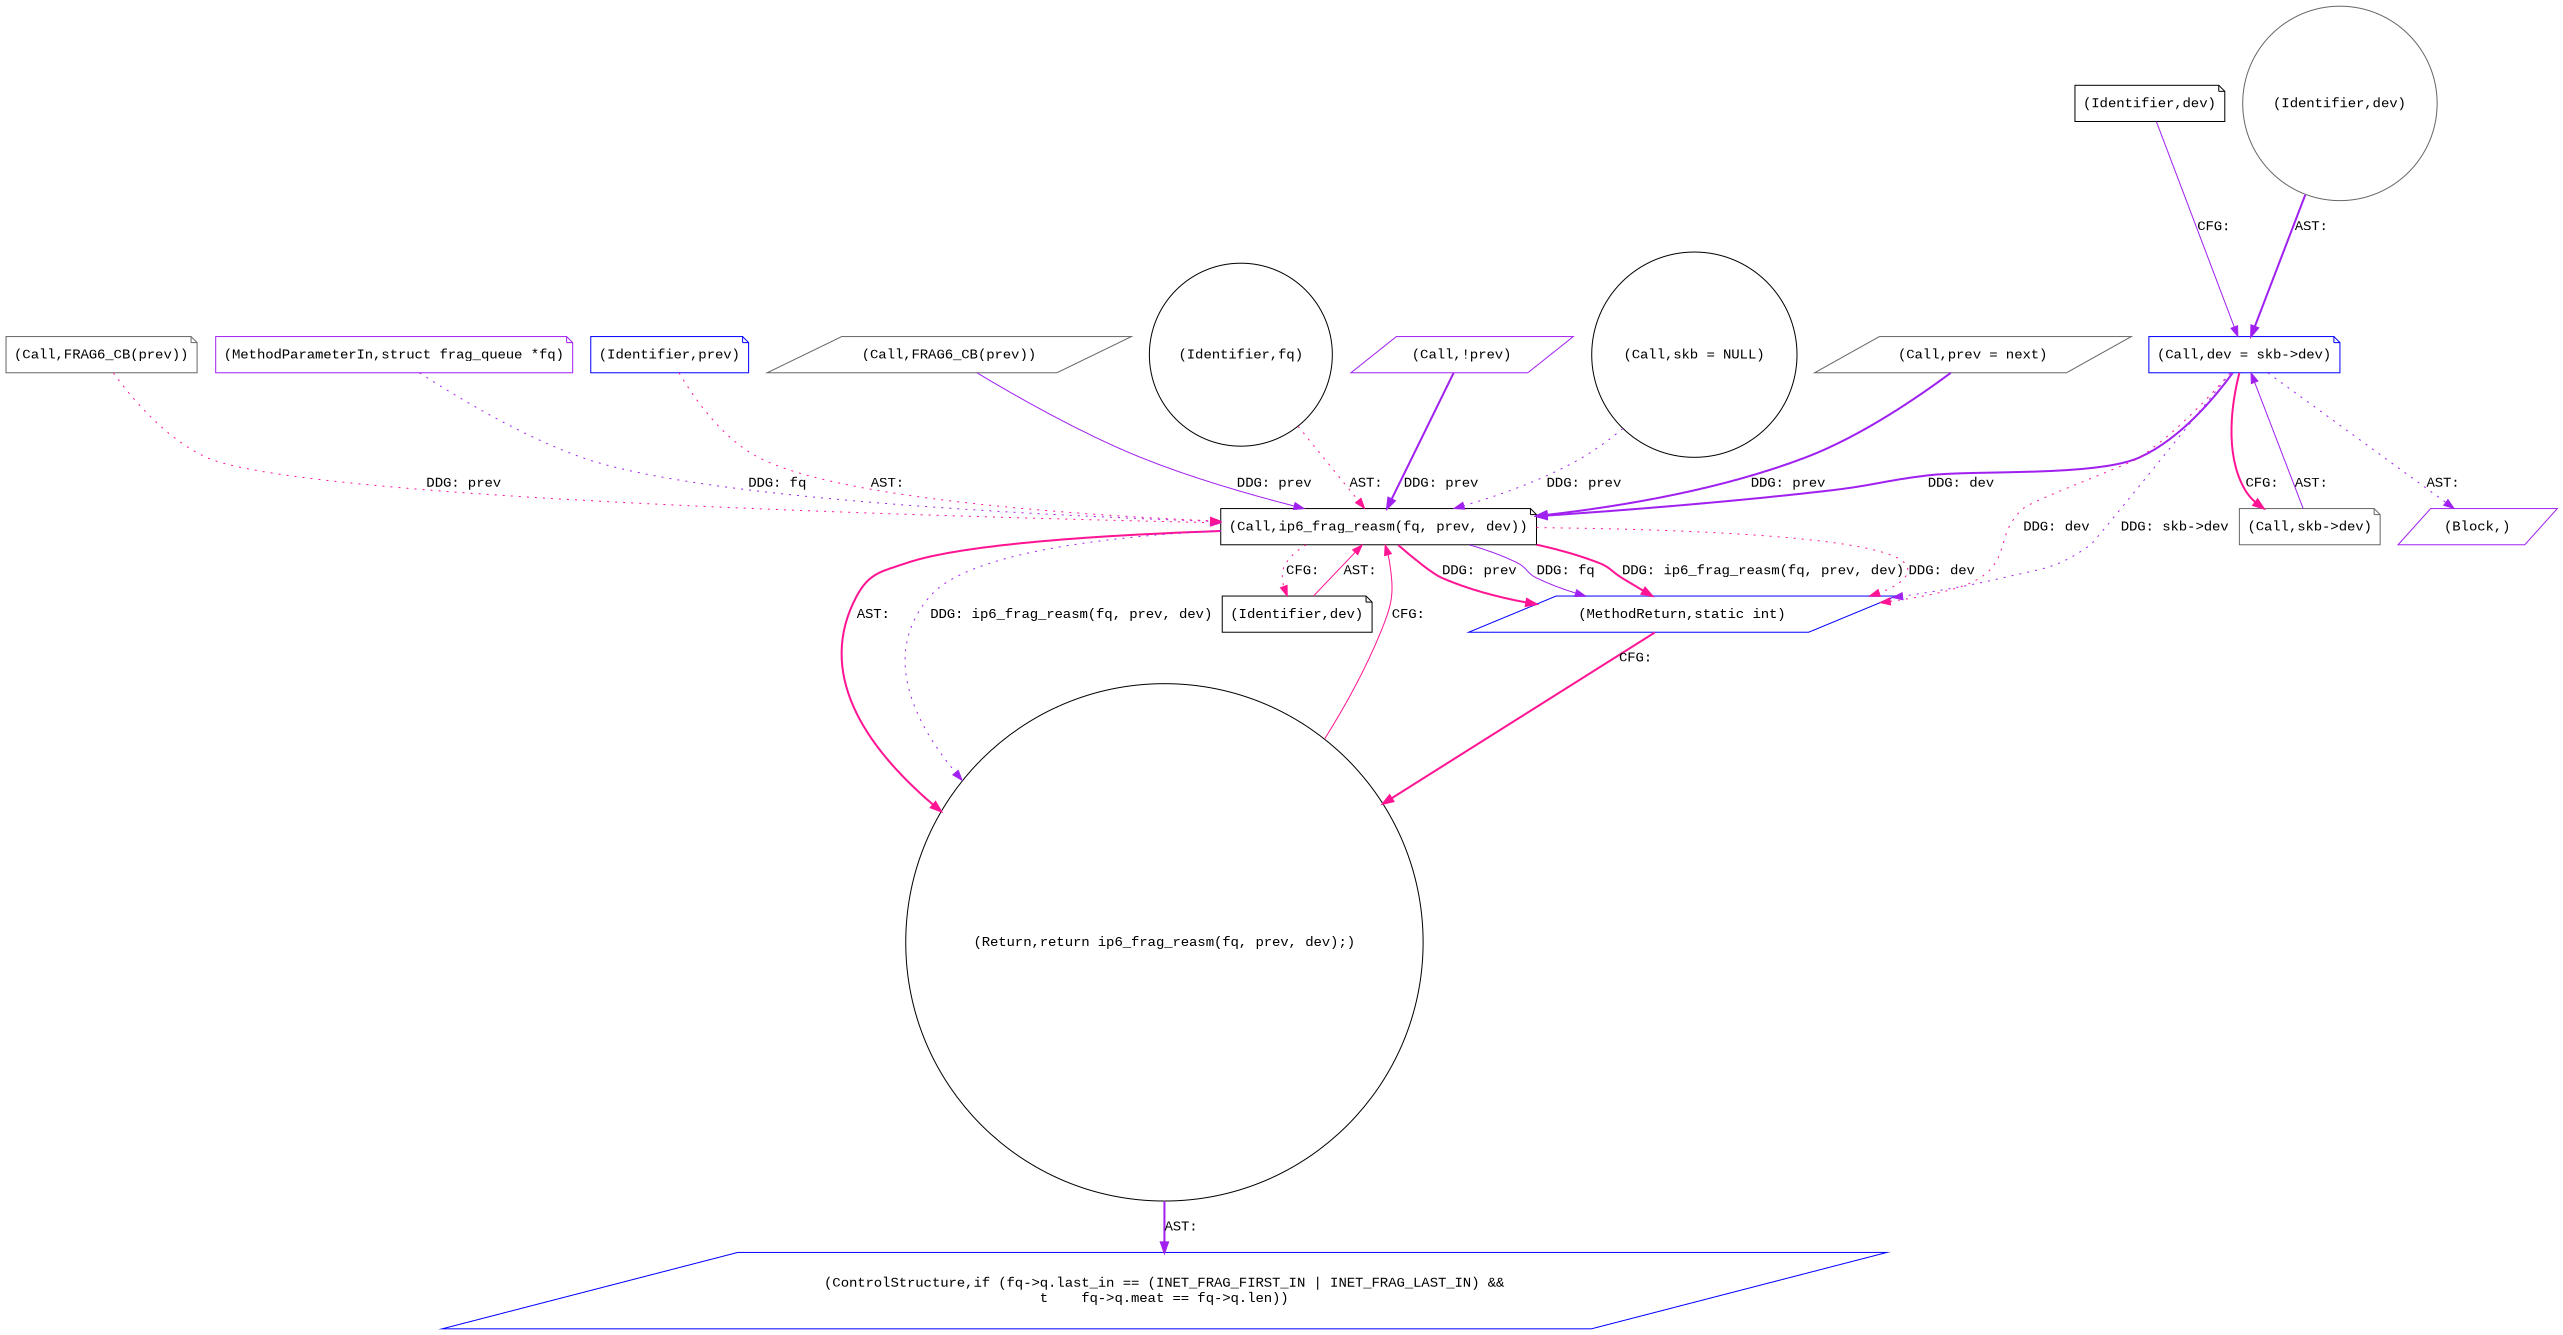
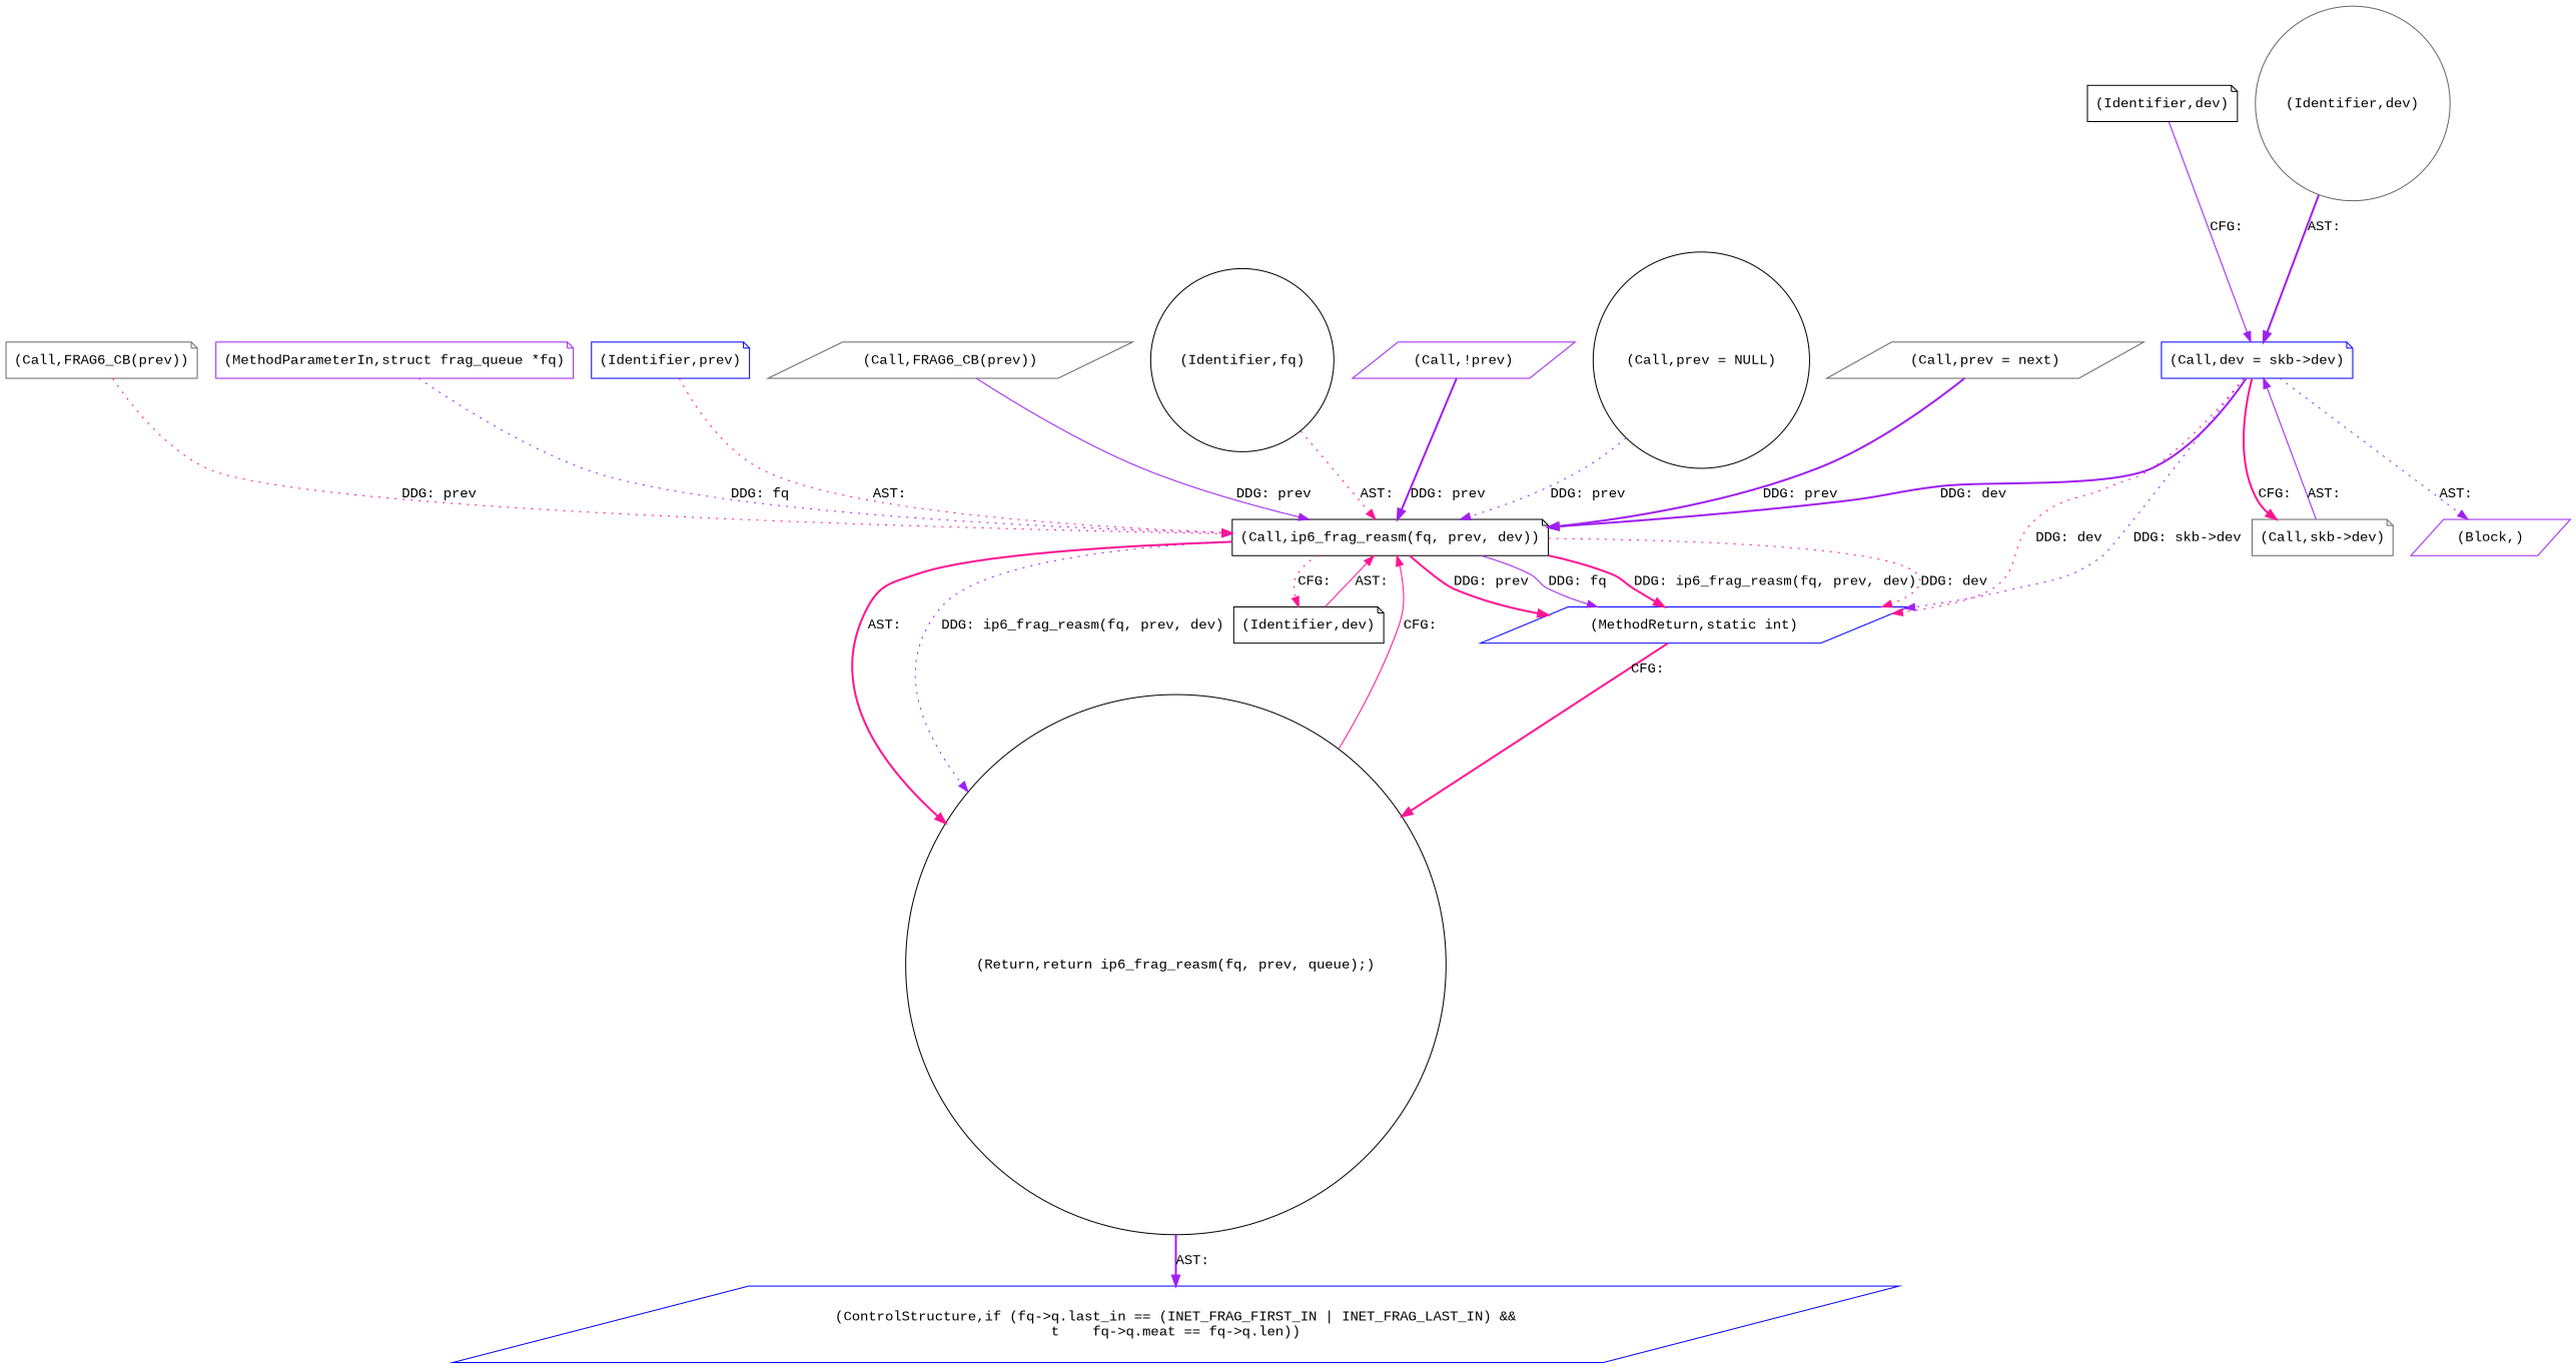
  digraph {
    fontname="Liberation Mono"
    node [color=black fontname="Liberation Mono" shape=note]
    edge [color=purple fontname="Liberation Mono" style=dotted]
    n1 [color=blue label="(Call,dev = skb->dev)"]
    n2 [label="(Call,ip6_frag_reasm(fq, prev, dev))"]
    n3 [color=purple label="(Block,)" shape=parallelogram]
    n4 [color=blue label="(MethodReturn,static int)" shape=parallelogram]
    n5 [color=gray40 label="(Call,skb->dev)"]
-   n6 [label="(Return,return ip6_frag_reasm(fq, prev, dev);)" shape=circle]
+   n6 [label="(Return,return ip6_frag_reasm(fq, prev, queue);)" shape=circle]
    n7 [label="(Identifier,dev)"]
    n8 [color=blue label="(ControlStructure,if (fq->q.last_in == (INET_FRAG_FIRST_IN | INET_FRAG_LAST_IN) &&\n\t    fq->q.meat == fq->q.len))" shape=parallelogram]
    n9 [color=gray40 label="(Call,FRAG6_CB(prev))"]
    n10 [label="(Identifier,dev)"]
    n11 [color=gray40 label="(Identifier,dev)" shape=circle]
    n12 [color=purple label="(MethodParameterIn,struct frag_queue *fq)"]
    n13 [color=blue label="(Identifier,prev)"]
    n14 [color=gray40 label="(Call,FRAG6_CB(prev))" shape=parallelogram]
    n15 [label="(Identifier,fq)" shape=circle]
    n16 [color=purple label="(Call,!prev)" shape=parallelogram]
-   n17 [label="(Call,skb = NULL)" shape=circle]
+   n17 [label="(Call,prev = NULL)" shape=circle]
    n18 [color=gray40 label="(Call,prev = next)" shape=parallelogram]
    n1 -> n2 [label="DDG: dev" style=bold]
    n1 -> n3 [label="AST: "]
    n1 -> n4 [color=deeppink label="DDG: dev"]
    n1 -> n4 [label="DDG: skb->dev"]
    n1 -> n5 [color=deeppink label="CFG: " style=bold]
    n2 -> n4 [color=deeppink label="DDG: ip6_frag_reasm(fq, prev, dev)" style=bold]
    n2 -> n4 [color=deeppink label="DDG: dev"]
    n2 -> n4 [color=deeppink label="DDG: prev" style=bold]
    n2 -> n4 [label="DDG: fq" style=solid]
    n2 -> n6 [color=deeppink label="AST: " style=bold]
    n2 -> n6 [label="DDG: ip6_frag_reasm(fq, prev, dev)"]
    n2 -> n7 [color=deeppink label="CFG: "]
    n4 -> n6 [color=deeppink label="CFG: " style=bold]
    n5 -> n1 [label="AST: " style=solid]
    n6 -> n2 [color=deeppink label="CFG: " style=solid]
    n6 -> n8 [label="AST: " style=bold]
    n7 -> n2 [color=deeppink label="AST: " style=solid]
    n9 -> n2 [color=deeppink label="DDG: prev"]
    n10 -> n1 [label="CFG: " style=solid]
    n11 -> n1 [label="AST: " style=bold]
    n12 -> n2 [label="DDG: fq"]
    n13 -> n2 [color=deeppink label="AST: "]
    n14 -> n2 [label="DDG: prev" style=solid]
    n15 -> n2 [color=deeppink label="AST: "]
    n16 -> n2 [label="DDG: prev" style=bold]
    n17 -> n2 [label="DDG: prev"]
    n18 -> n2 [label="DDG: prev" style=bold]
  }
